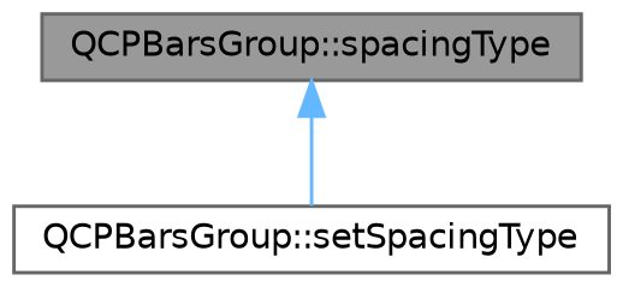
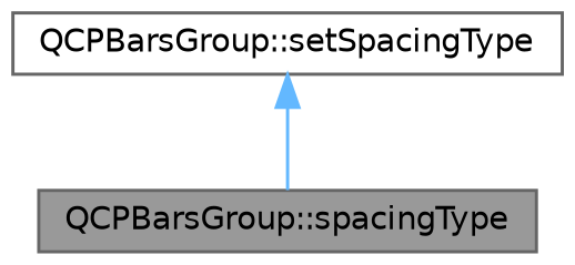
  digraph {
    rankdir=TB
    node [fontname=Helvetica fontsize=10 shape=box style=filled]
    n1 [color=gray40 fillcolor=grey60 fontcolor=black height=0.2 label="QCPBarsGroup::spacingType" width=0.4]
    n2 [color=grey40 fillcolor=white height=0.2 label="QCPBarsGroup::setSpacingType" width=0.4]
-   n1 -> n2 [color=steelblue1 dir=back fontname=Helvetica fontsize=10 labelfontname=Helvetica labelfontsize=10 style=solid]
+   n2 -> n1 [color=steelblue1 dir=back fontname=Helvetica fontsize=10 labelfontname=Helvetica labelfontsize=10 style=solid]
  }
